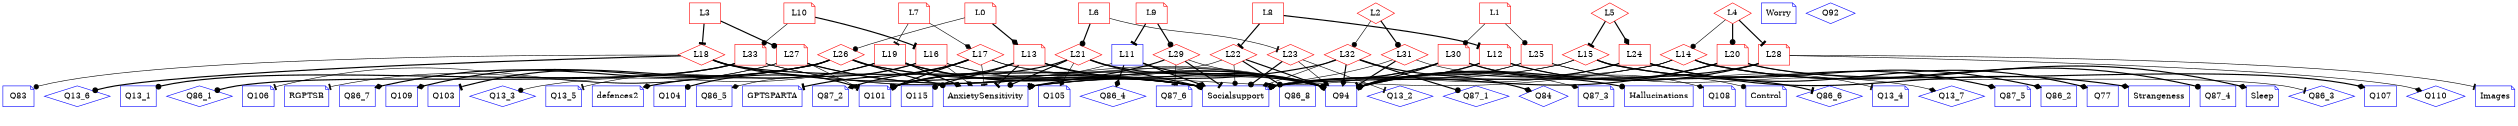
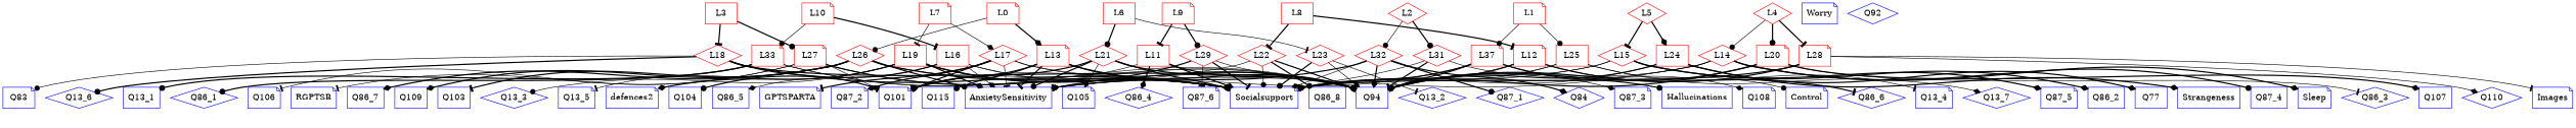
  digraph {
    node [color=blue shape=note]
    edge [arrowhead=dot color=black style=bold]
    Q108
    Socialsupport
    L24 [color=red shape=box]
    Strangeness [shape=box]
    Q94 [shape=box]
    Q77 [shape=box]
    L33 [color=red]
    Q13_1 [shape=box]
    Q86_1 [shape=diamond]
    L7 [color=red]
    L17 [color=red shape=diamond]
    L19 [color=red shape=box]
    L23 [color=red shape=diamond]
    Q103 [shape=box]
    Q13_2 [shape=diamond]
    Q83
    L9 [color=red]
-   L11 [shape=box]
+   L11 [color=red shape=box]
    L29 [color=red shape=diamond]
    L3 [color=red shape=box]
    L18 [color=red shape=diamond]
    L27 [color=red]
    Q86_3 [shape=diamond]
    L16 [color=red shape=box]
    Q86_5 [shape=box]
    Q104 [shape=box]
    AnxietySensitivity [shape=box]
    Q101
    Q13_6 [shape=diamond]
    GPTSPARTA
    L26 [color=red shape=diamond]
    Q86_7 [shape=box]
    Q109 [shape=box]
    Q87_2
    L13 [color=red]
    Q115 [shape=box]
    Q106
    Q86_6 [shape=diamond]
    L25 [color=red shape=box]
    Q13_4
    Q13_7 [shape=diamond]
    L32 [color=red shape=diamond]
    Q84 [shape=diamond]
    Q87_1 [shape=diamond]
    Q110 [shape=diamond]
-   L30 [color=red]
+   L30 [color=red label=L37]
    Hallucinations [shape=box]
    L6 [color=red shape=box]
    L21 [color=red shape=diamond]
    RGPTSB
    Q107 [shape=box]
    Q87_5
    Q87_4 [shape=box]
    L28 [color=red]
    Images
    L5 [color=red shape=diamond]
    L15 [color=red shape=diamond]
    Q86_2 [shape=box]
    L31 [color=red shape=diamond]
    Q87_3
    L22 [color=red shape=diamond]
    Q86_8 [shape=box]
    Q86_4 [shape=diamond]
    Q13_3 [shape=diamond]
    L2 [color=red shape=diamond]
    L12 [color=red]
    Control
    Q13_5
    L0 [color=red]
    Q105
    L10 [color=red]
    L4 [color=red shape=diamond]
    L20 [color=red]
    L14 [color=red shape=diamond]
    Q87_6
    defences2
    L1 [color=red]
    Sleep
    L8 [color=red shape=box]
    Worry
    Q92 [shape=diamond]
    subgraph sub_1 {
    }
    subgraph sub_2 {
      Q108
      Socialsupport
      L24
      Strangeness
      Q94
      Q77
      L33
      Q13_1
      Q86_1
      L7
      L17
      L19
      L23
      Q103
      Q13_2
      Q83
      L9
      L11
      L29
      L3
      L18
      L27
      Q86_3
      L16
      Q86_5
      Q104
      AnxietySensitivity
      Q101
      Q13_6
      GPTSPARTA
      L26
      Q86_7
      Q109
      Q87_2
      L13
      Q115
      Q106
      Q86_6
      L25
      Q13_4
      Q13_7
      L32
      Q84
      Q87_1
      Q110
      L30
      Hallucinations
      L6
      L21
      RGPTSB
      Q107
      Q87_5
      Q87_4
      L28
      Images
      L5
      L15
      Q86_2
      L31
      Q87_3
      L22
      Q86_8
      Q86_4
      Q13_3
      L2
      L12
      Control
      Q13_5
      L0
      Q105
      L10
      L4
      L20
      L14
      Q87_6
      defences2
      L1
      Sleep
      L8
    }
    L24 -> Socialsupport [arrowhead=tee style=solid]
    L24 -> Strangeness [arrowhead=diamond]
    L24 -> Q94
    L24 -> Q77 [arrowhead=diamond]
    L33 -> Socialsupport [arrowhead=tee style=solid]
    L33 -> Q94 [style=solid]
    L33 -> Q13_1
    L33 -> Q86_1
    L7 -> L17 [arrowhead=diamond style=solid]
    L7 -> L19 [arrowhead=tee style=solid]
    L17 -> Socialsupport [arrowhead=diamond style=solid]
    L17 -> Q94 [style=solid]
    L17 -> AnxietySensitivity [arrowhead=tee style=solid]
    L17 -> Q101
    L17 -> GPTSPARTA [arrowhead=tee]
    L17 -> Q87_2 [arrowhead=diamond]
    L19 -> Socialsupport
    L19 -> Q94 [arrowhead=diamond]
    L19 -> AnxietySensitivity [arrowhead=diamond]
    L19 -> Q13_3 [style=solid]
    L19 -> Q13_5 [arrowhead=tee style=solid]
    L19 -> defences2 [arrowhead=diamond]
    L23 -> Socialsupport
    L23 -> Q94 [arrowhead=diamond style=solid]
    L23 -> Q13_2 [arrowhead=tee style=solid]
    L9 -> L11 [arrowhead=tee]
    L9 -> L29
    L11 -> Socialsupport [arrowhead=diamond]
    L11 -> Q94 [arrowhead=tee]
    L11 -> Q101 [style=solid]
    L11 -> Q86_4 [arrowhead=diamond]
    L29 -> Socialsupport [arrowhead=tee]
    L29 -> Q94 [style=solid]
    L29 -> AnxietySensitivity [arrowhead=diamond]
    L29 -> Q87_6 [arrowhead=tee style=solid]
    L3 -> L18 [arrowhead=tee]
    L3 -> L27
    L18 -> Socialsupport
    L18 -> Q94 [arrowhead=tee]
    L18 -> Q83 [style=solid]
    L18 -> Q101 [arrowhead=tee]
    L18 -> Q13_6
    L27 -> Socialsupport [arrowhead=tee]
    L27 -> Q94 [arrowhead=diamond style=solid]
    L27 -> Q101 [arrowhead=diamond style=solid]
    L27 -> Q106 [arrowhead=tee style=solid]
    L27 -> RGPTSB [arrowhead=tee style=solid]
    L16 -> Socialsupport [style=solid]
    L16 -> Q94 [style=solid]
    L16 -> Q86_5 [arrowhead=diamond style=solid]
    L16 -> Q104
    L16 -> AnxietySensitivity [arrowhead=diamond style=solid]
    L26 -> Socialsupport [arrowhead=diamond]
    L26 -> Q94 [arrowhead=diamond style=solid]
    L26 -> Q103 [arrowhead=tee]
    L26 -> AnxietySensitivity
    L26 -> Q86_7 [arrowhead=diamond]
    L26 -> Q109 [arrowhead=diamond]
    L13 -> Socialsupport [arrowhead=diamond]
    L13 -> Q94
    L13 -> AnxietySensitivity [arrowhead=tee]
    L13 -> Q101 [arrowhead=diamond]
    L13 -> Q115
    L25 -> Socialsupport [style=solid]
    L25 -> Q94 [arrowhead=tee style=solid]
    L25 -> Q13_4 [arrowhead=tee style=solid]
    L25 -> Q13_7 [arrowhead=diamond style=solid]
    L32 -> Socialsupport [arrowhead=diamond style=solid]
    L32 -> Q94 [arrowhead=diamond]
    L32 -> AnxietySensitivity [arrowhead=tee]
    L32 -> Q84 [arrowhead=diamond]
    L32 -> Q87_1
    L30 -> Q108 [arrowhead=diamond style=solid]
    L30 -> Socialsupport
    L30 -> Q94 [arrowhead=diamond]
    L30 -> AnxietySensitivity [style=solid]
    L30 -> Hallucinations
    L6 -> L23 [arrowhead=tee style=solid]
    L6 -> L21
    L21 -> Socialsupport
    L21 -> Q94
    L21 -> AnxietySensitivity
    L21 -> Q101 [arrowhead=tee]
    L21 -> Q105 [arrowhead=diamond style=solid]
    L28 -> Socialsupport [arrowhead=tee]
    L28 -> Q94 [arrowhead=diamond]
    L28 -> Q110 [arrowhead=diamond style=solid]
    L28 -> Images [arrowhead=tee style=solid]
    L5 -> L24 [arrowhead=diamond]
    L5 -> L15 [arrowhead=tee]
    L15 -> Socialsupport [arrowhead=tee style=solid]
    L15 -> Q94 [style=solid]
    L15 -> Q87_5 [arrowhead=diamond]
    L15 -> Q86_2 [arrowhead=diamond]
    L31 -> Socialsupport [style=solid]
    L31 -> Q94 [arrowhead=tee]
    L31 -> Q87_3 [arrowhead=diamond style=solid]
    L22 -> Socialsupport [style=solid]
    L22 -> Q94
    L22 -> Q101 [arrowhead=diamond style=solid]
    L22 -> Q86_8
    L2 -> L32 [style=solid]
    L2 -> L31
    L12 -> Socialsupport [arrowhead=diamond style=solid]
    L12 -> Q94
    L12 -> Q86_6 [arrowhead=tee]
    L12 -> Control [style=solid]
    L0 -> L26 [style=solid]
    L0 -> L13 [arrowhead=diamond]
    L10 -> L33 [style=solid]
    L10 -> L16 [arrowhead=tee]
    L4 -> L28 [arrowhead=tee]
    L4 -> L20
    L4 -> L14 [style=solid]
    L20 -> Socialsupport [arrowhead=diamond]
    L20 -> Q94 [arrowhead=diamond]
    L20 -> Q86_3 [arrowhead=tee style=solid]
    L20 -> Q107 [arrowhead=diamond]
    L14 -> Socialsupport [arrowhead=diamond style=solid]
    L14 -> Q94 [arrowhead=tee style=solid]
    L14 -> AnxietySensitivity [arrowhead=diamond style=solid]
    L14 -> Q87_4
    L14 -> Sleep [arrowhead=diamond]
    L1 -> L25 [style=solid]
    L1 -> L30 [style=solid]
    L8 -> L22 [arrowhead=tee]
    L8 -> L12 [arrowhead=tee]
  }
